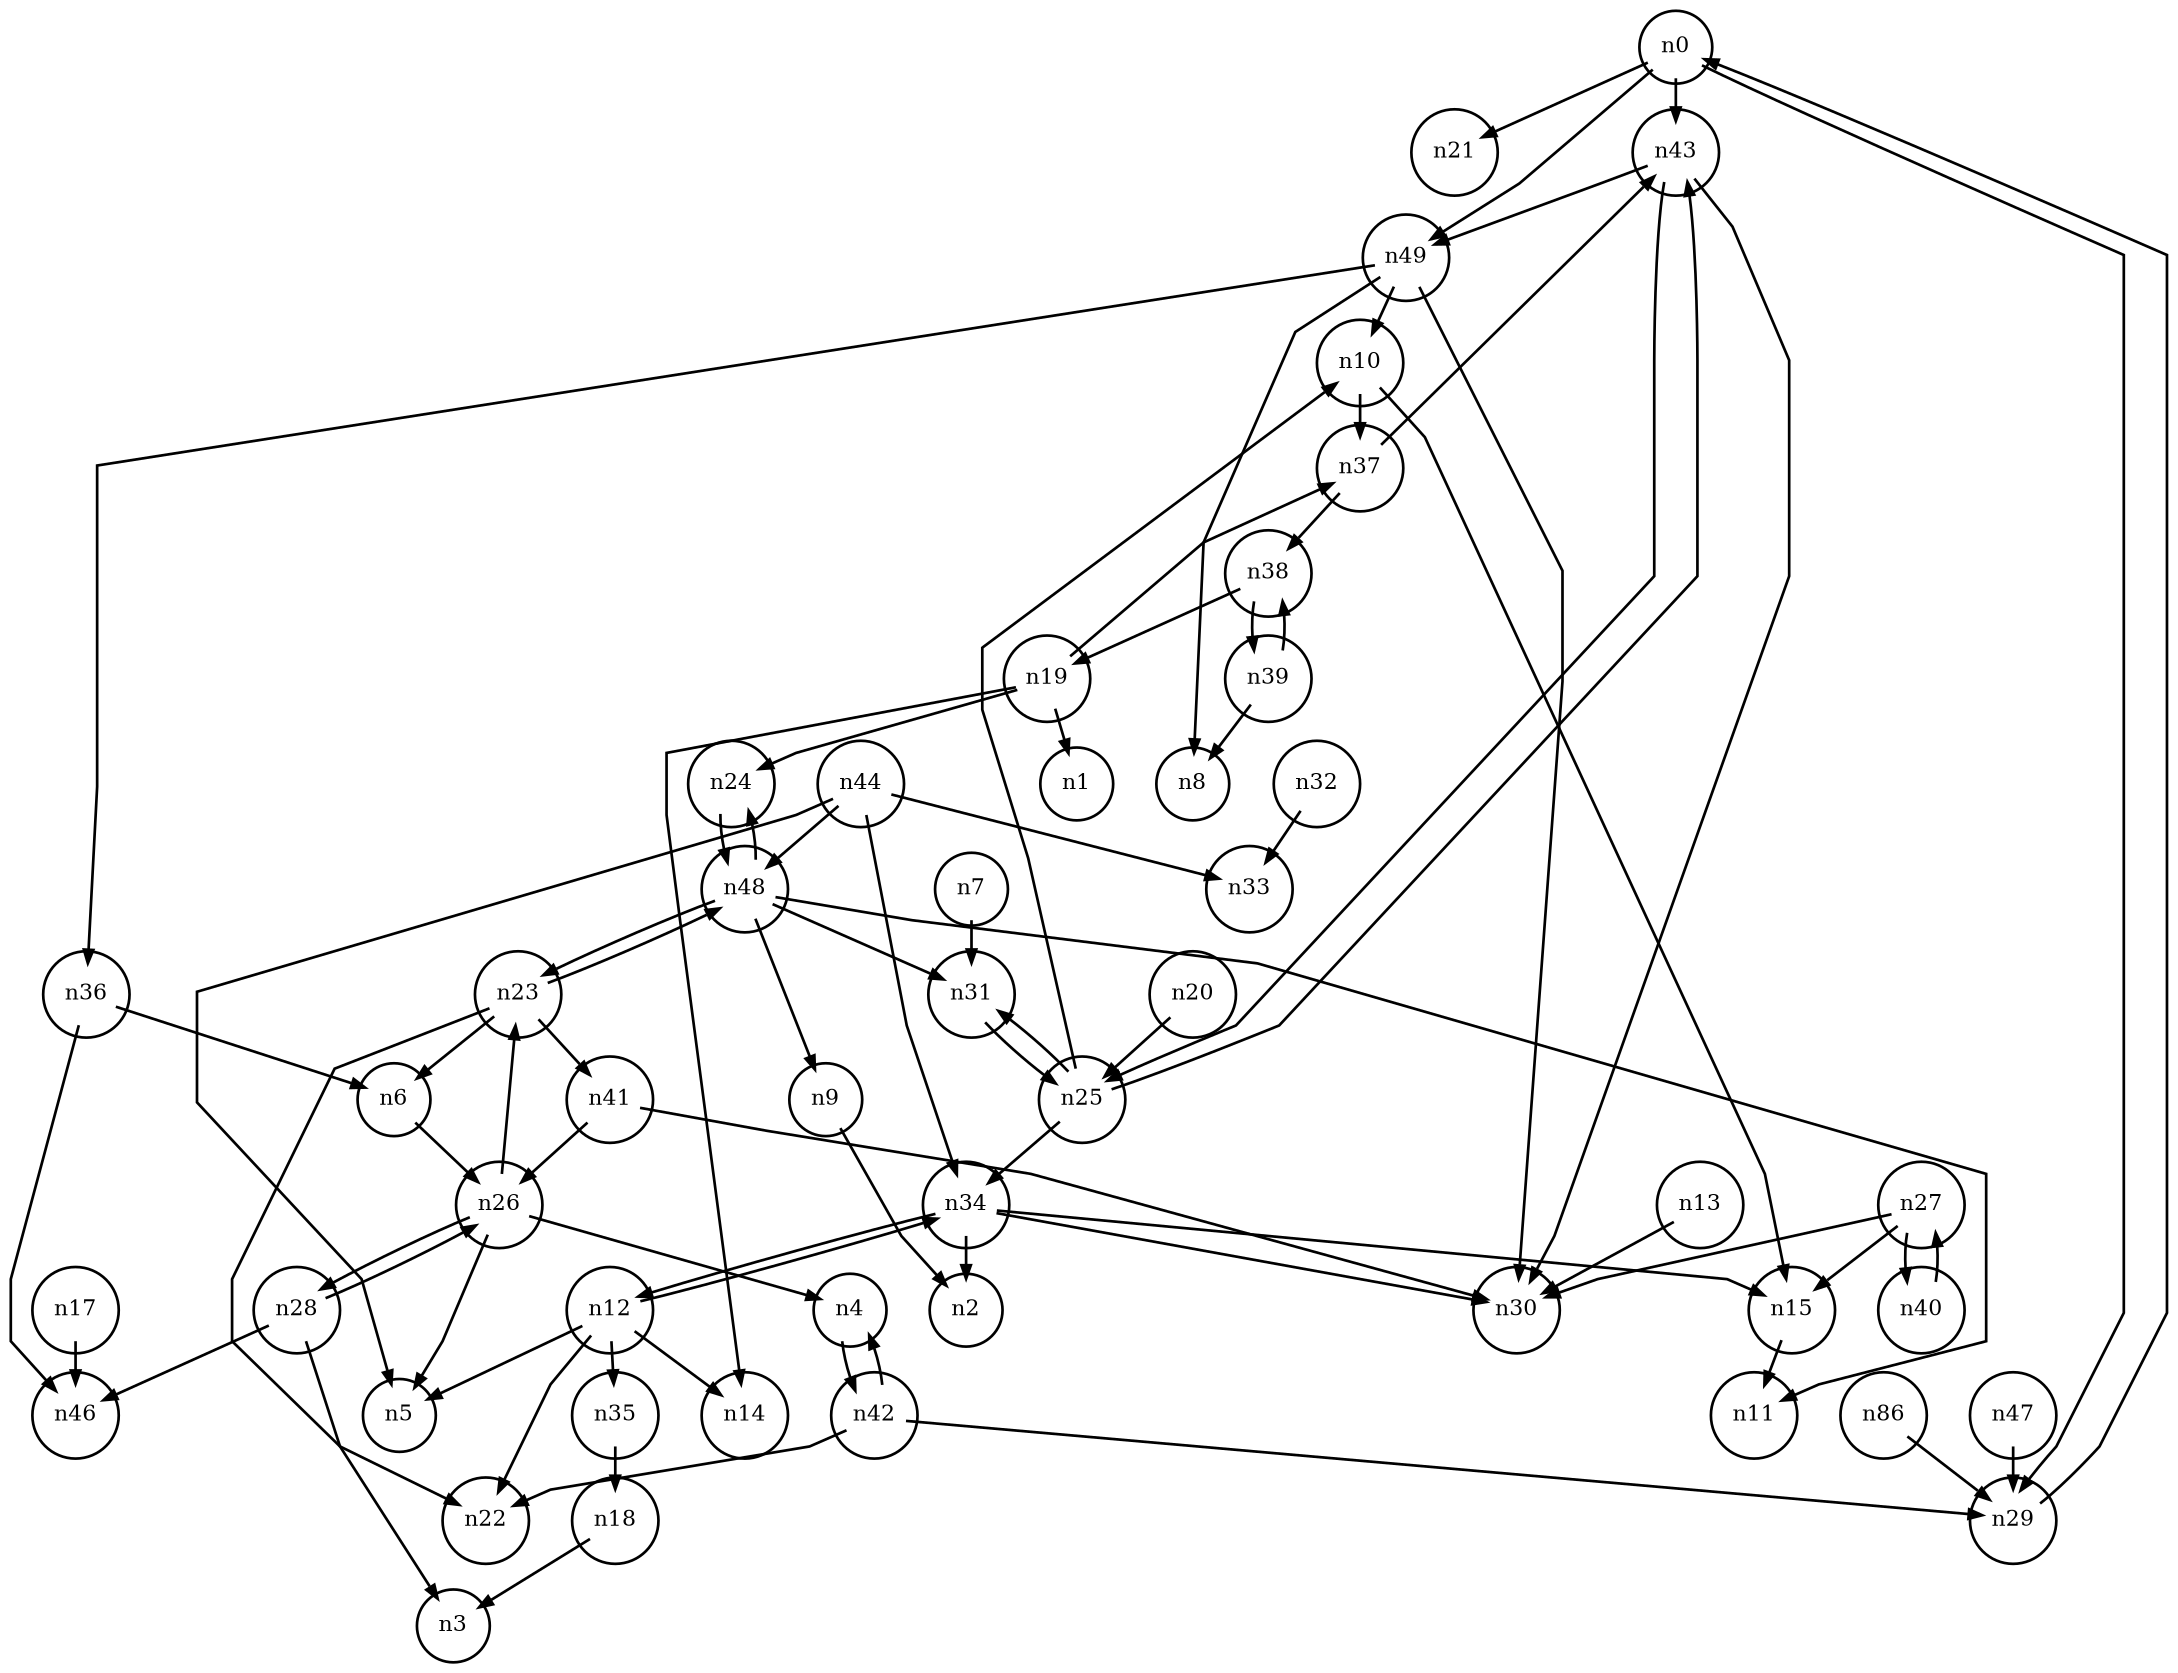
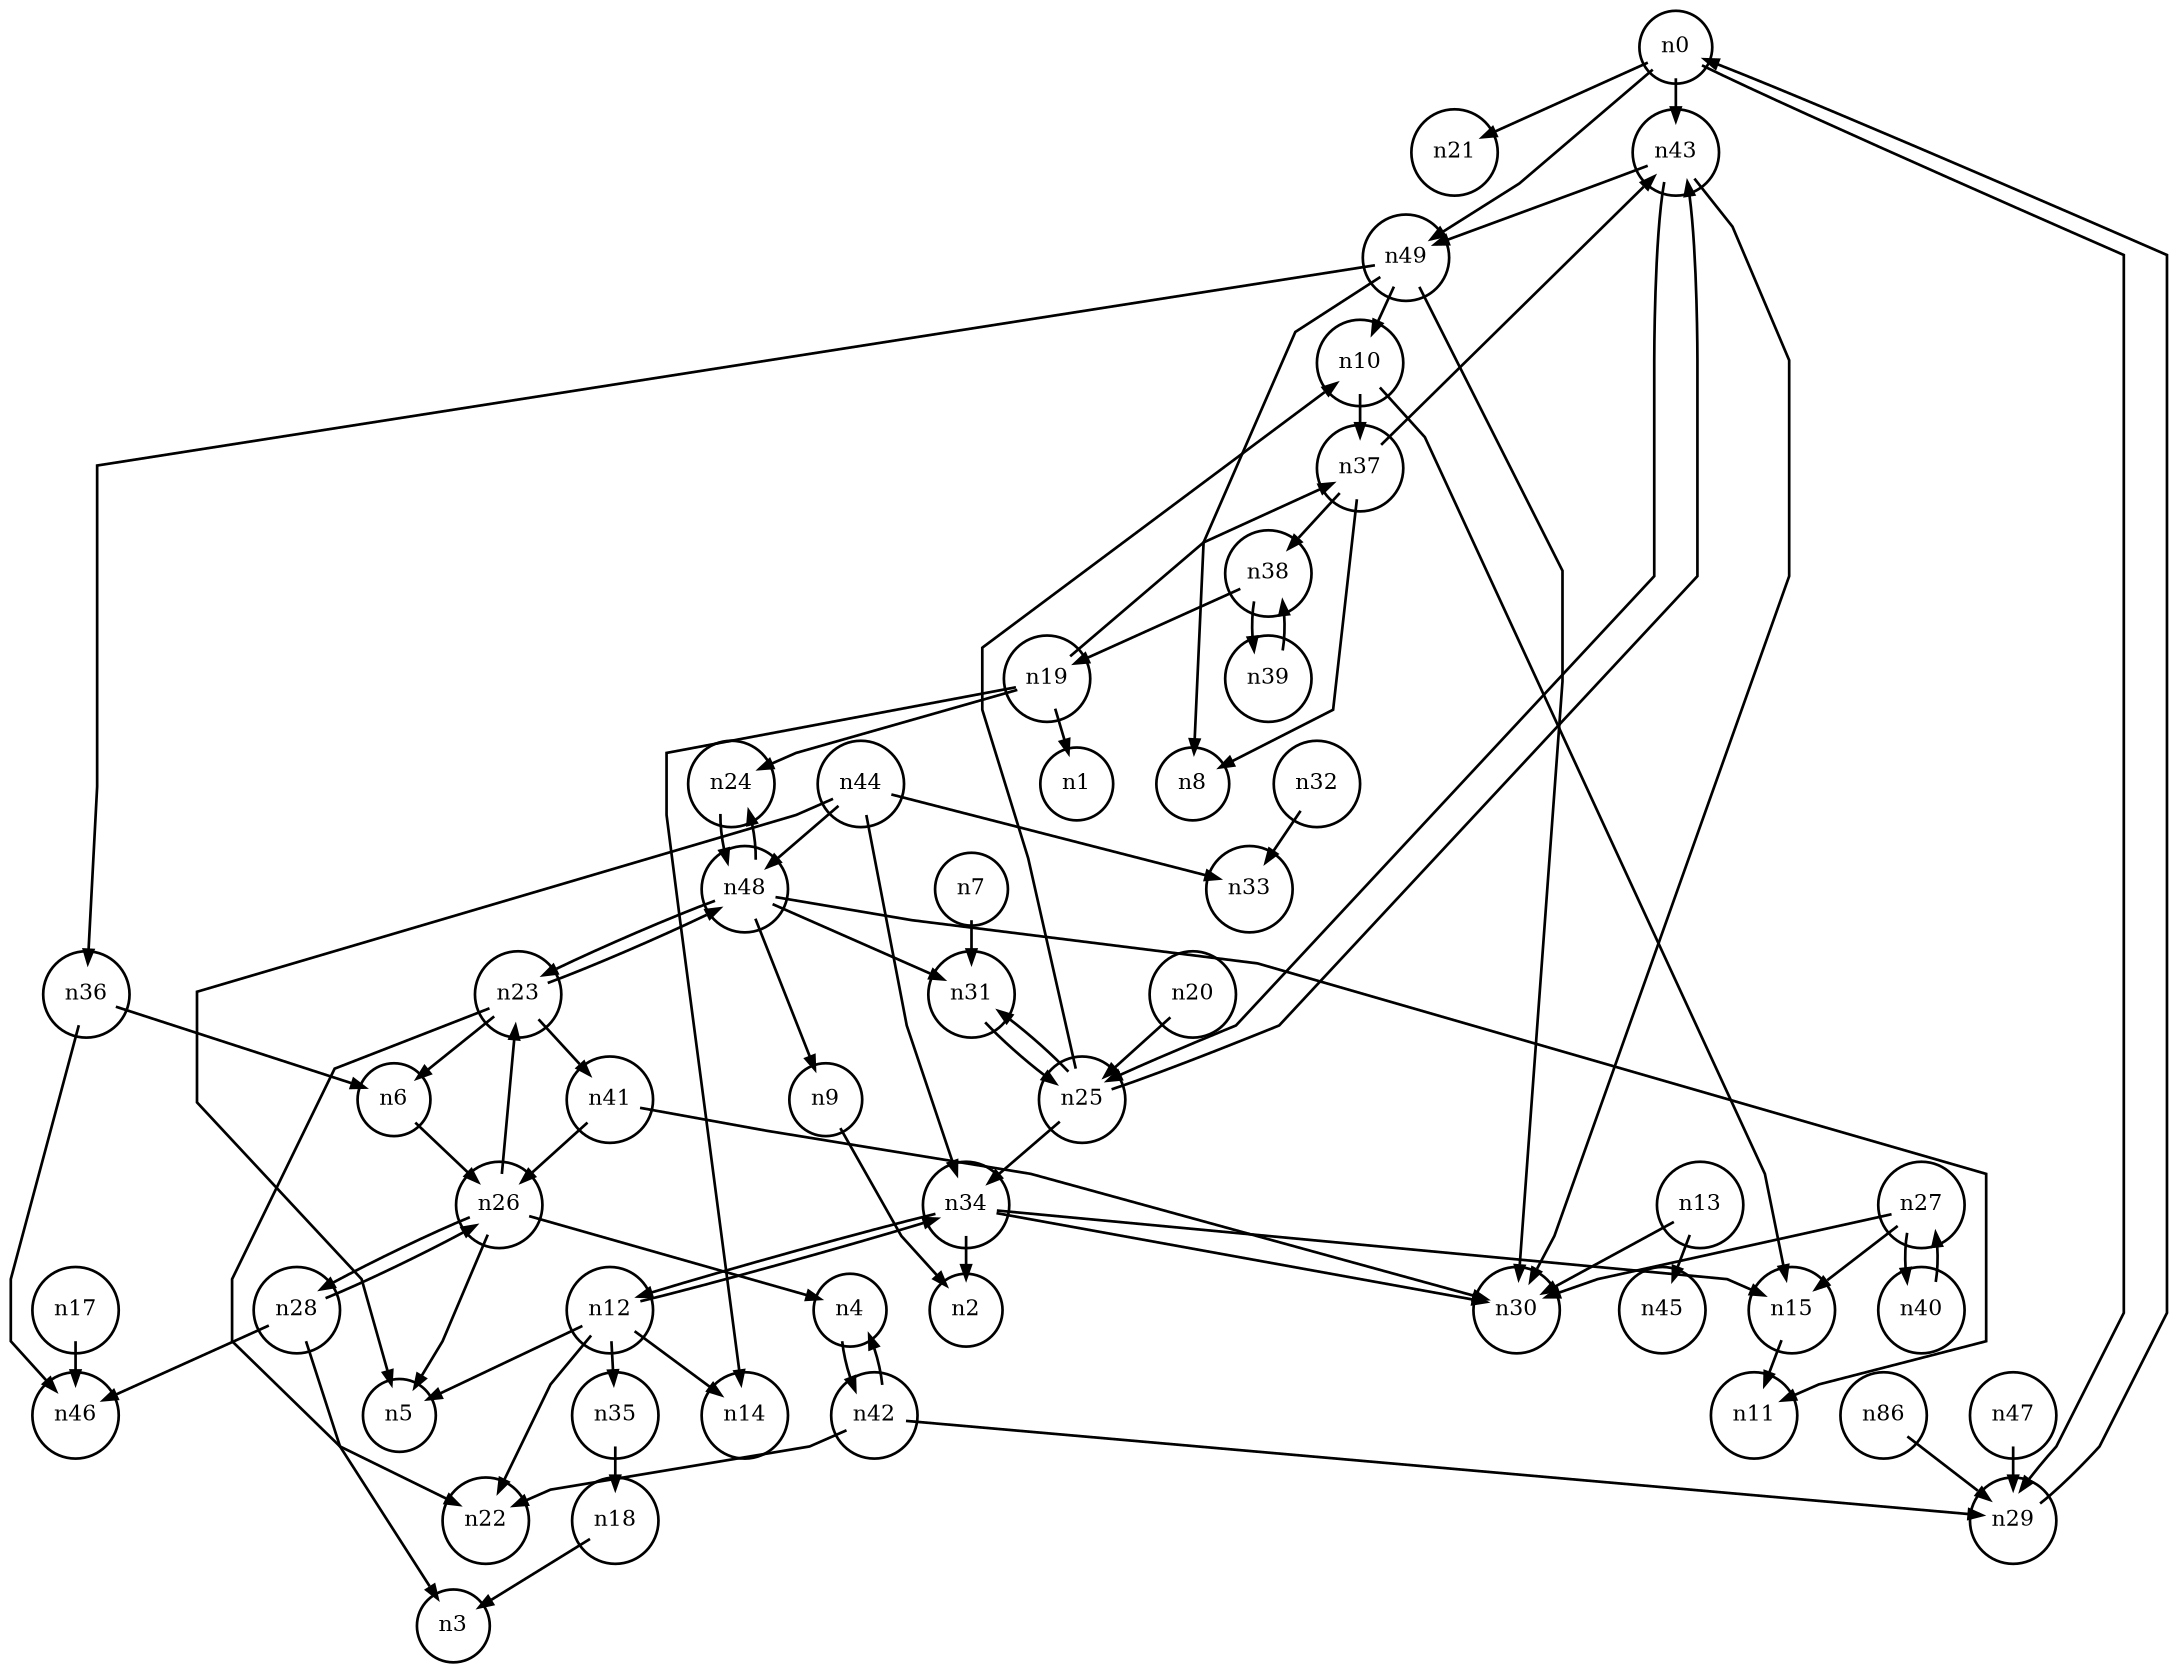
  digraph {
    fontsize=8
    nodesep=0.22
    nodesize=0.16
    ranksep=0.22
    splines=polyline
    node [fixedsize=shape fontsize=8 shape=circle]
    edge [arrowsize=0.5]
    n0 [width=0.32]
    n21 [width=0.32]
    n29 [width=0.32]
    n43 [width=0.32]
    n49 [width=0.32]
    n30 [width=0.32]
    n25 [width=0.32]
    n8 [width=0.32]
    n10 [width=0.32]
    n36 [width=0.32]
    n31 [width=0.32]
    n34 [width=0.32]
    n15 [width=0.32]
    n37 [width=0.32]
    n2 [width=0.32]
    n12 [width=0.32]
    n20 [width=0.32]
    n11 [width=0.32]
    n38 [width=0.32]
    n7 [width=0.32]
    n9 [width=0.32]
    n19 [width=0.32]
    n39 [width=0.32]
    n14 [width=0.32]
    n1 [width=0.32]
    n24 [width=0.32]
    n5 [width=0.32]
    n22 [width=0.32]
    n35 [width=0.32]
    n18 [width=0.32]
    n3 [width=0.32]
    n13 [width=0.32]
+   n45 [width=0.32]
    n16 [label=n86 width=0.32]
    n17 [width=0.32]
    n46 [width=0.32]
    n48 [width=0.32]
    n23 [width=0.32]
    n6 [width=0.32]
    n41 [width=0.32]
    n26 [width=0.32]
    n4 [width=0.32]
    n28 [width=0.32]
    n42 [width=0.32]
    n27 [width=0.32]
    n40 [width=0.32]
    n32 [width=0.32]
    n33 [width=0.32]
    n44 [width=0.32]
    n47 [width=0.32]
    n0 -> n21
    n0 -> n29
    n0 -> n43
    n0 -> n49
    n29 -> n0
    n43 -> n49
    n43 -> n30
    n43 -> n25
    n49 -> n30
    n49 -> n8
    n49 -> n10
    n49 -> n36
    n25 -> n43
    n25 -> n10
    n25 -> n31
    n25 -> n34
    n10 -> n15
    n10 -> n37
    n36 -> n46
    n36 -> n6
    n31 -> n25
    n34 -> n30
    n34 -> n15
    n34 -> n2
    n34 -> n12
    n15 -> n11
    n37 -> n43
-   n39 -> n8
+   n37 -> n8
    n37 -> n38
    n12 -> n34
    n12 -> n14
    n12 -> n5
    n12 -> n22
    n12 -> n35
    n20 -> n25
    n38 -> n19
    n38 -> n39
    n7 -> n31
    n9 -> n2
    n19 -> n37
    n19 -> n14
    n19 -> n1
    n19 -> n24
    n39 -> n38
    n24 -> n48
    n35 -> n18
    n18 -> n3
    n13 -> n30
+   n13 -> n45
    n16 -> n29
    n17 -> n46
    n48 -> n31
    n48 -> n11
    n48 -> n9
    n48 -> n24
    n48 -> n23
    n23 -> n22
    n23 -> n48
    n23 -> n6
    n23 -> n41
    n6 -> n26
    n41 -> n30
    n41 -> n26
    n26 -> n5
    n26 -> n23
    n26 -> n4
    n26 -> n28
    n4 -> n42
    n28 -> n3
    n28 -> n46
    n28 -> n26
    n42 -> n29
    n42 -> n22
    n42 -> n4
    n27 -> n30
    n27 -> n15
    n27 -> n40
    n40 -> n27
    n32 -> n33
    n44 -> n34
    n44 -> n5
    n44 -> n48
    n44 -> n33
    n47 -> n29
  }
